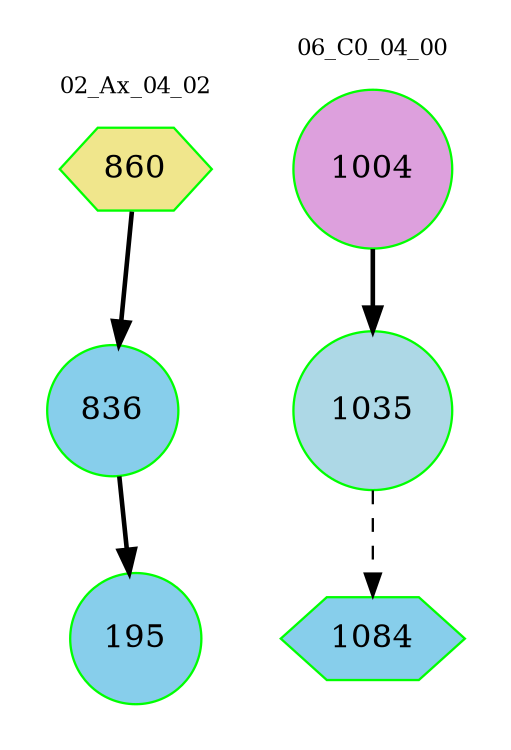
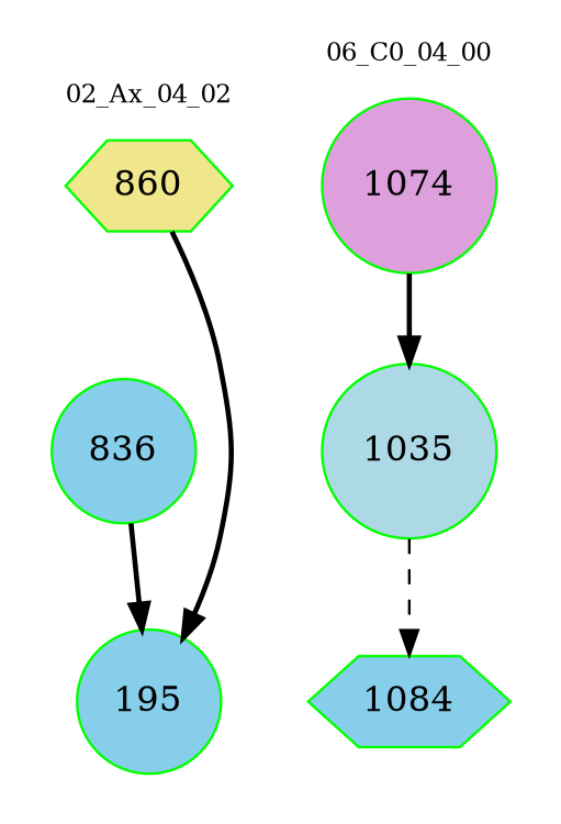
  digraph {
    node [color=green fillcolor=skyblue shape=circle style=filled]
    edge [arrowhead=normal color=black style=bold]
    n1 [fillcolor=khaki label=860 shape=hexagon]
    n2 [label=836]
    n3 [label=195]
-   n4 [fillcolor=plum label=1004]
+   n4 [fillcolor=plum label=1074]
    n5 [fillcolor=lightblue label=1035]
    n6 [label=1084 shape=hexagon]
    subgraph cluster_1 {
      color=white
      fontsize=10
      label="02_Ax_04_02"
      n1
      n2
      n3
    }
    subgraph cluster_2 {
      color=white
      fontsize=10
      label="06_C0_04_00"
      n4
      n5
      n6
    }
-   n1 -> n2
+   n1 -> n3
    n2 -> n3
    n4 -> n5
    n5 -> n6 [style=dashed]
  }
